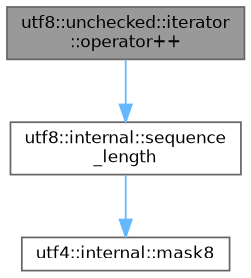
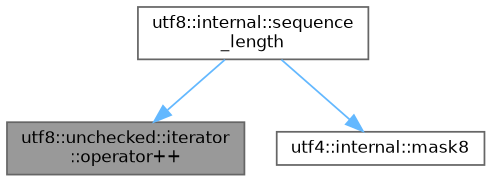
  digraph {
    rankdir=TB
    node [color=grey40 fillcolor=white fontname=Helvetica fontsize=10 shape=box style=filled]
    edge [color=steelblue1 fontname=Helvetica fontsize=10 labelfontname=Helvetica labelfontsize=10 style=solid]
    n1 [color=gray40 fillcolor=grey60 fontcolor=black height=0.2 label="utf8::unchecked::iterator\l::operator++" width=0.4]
    n2 [height=0.2 label="utf8::internal::sequence\l_length" width=0.4]
    n3 [height=0.2 label="utf4::internal::mask8" width=0.4]
-   n1 -> n2
+   n2 -> n1
    n2 -> n3
  }
